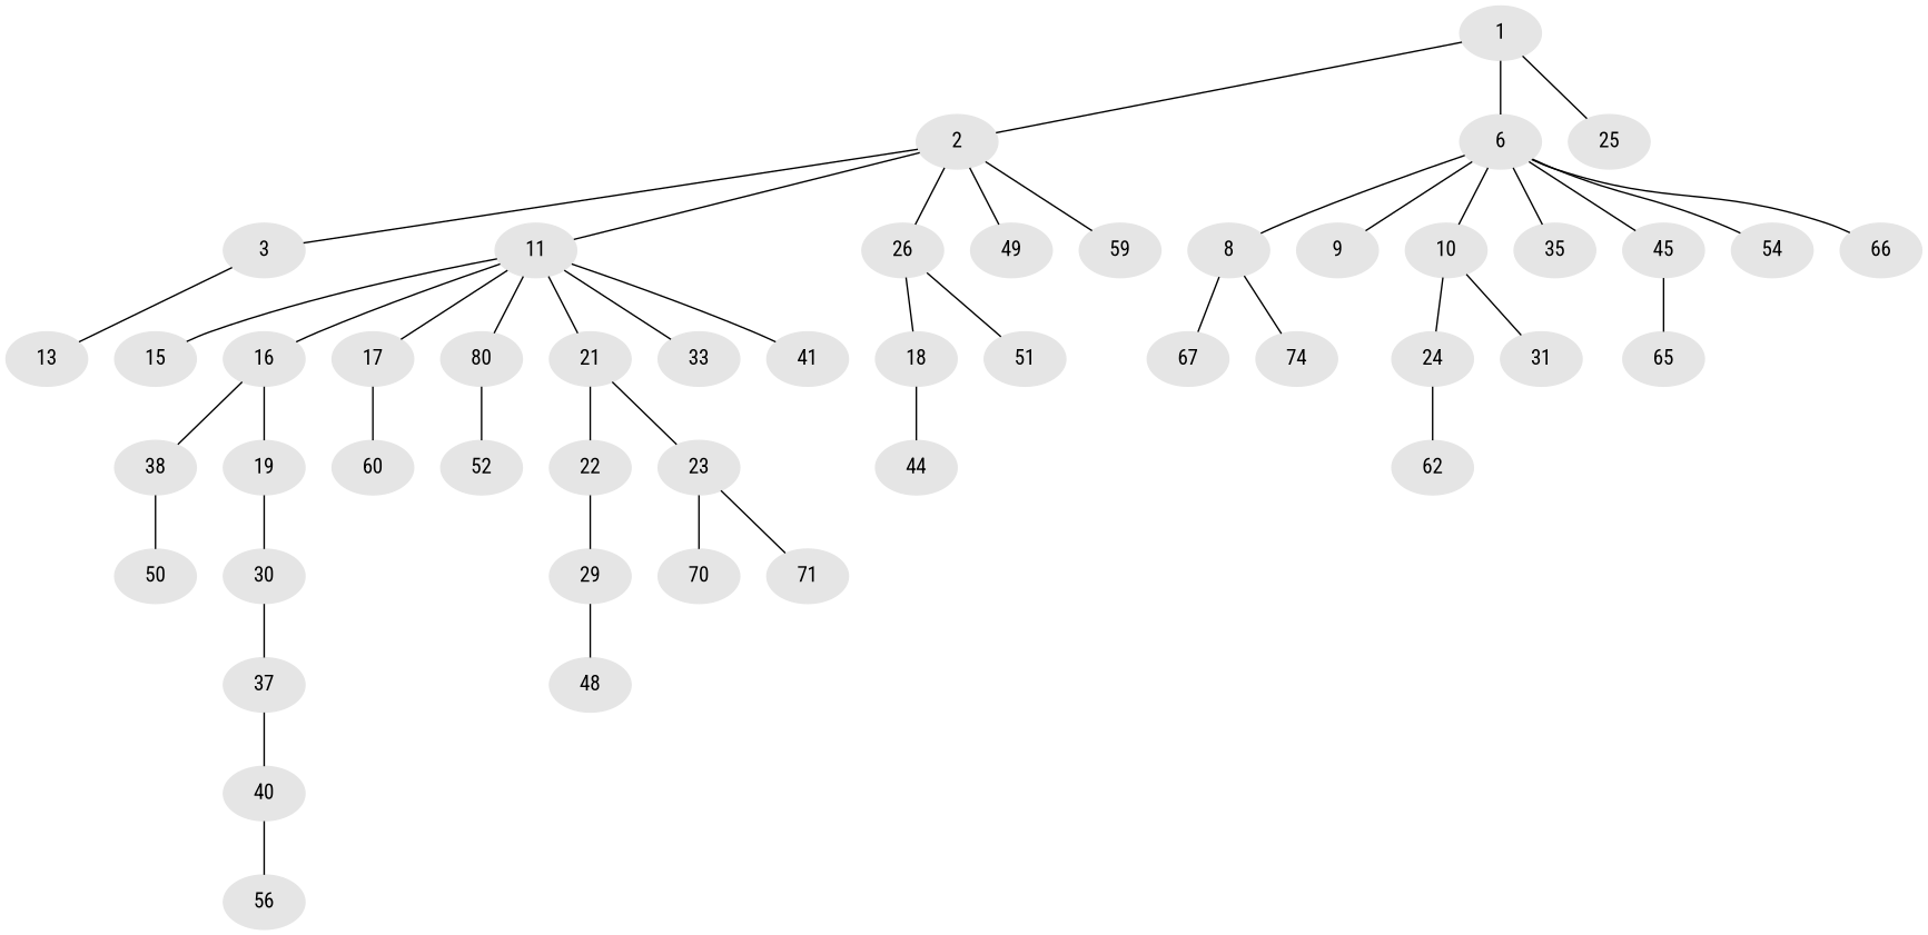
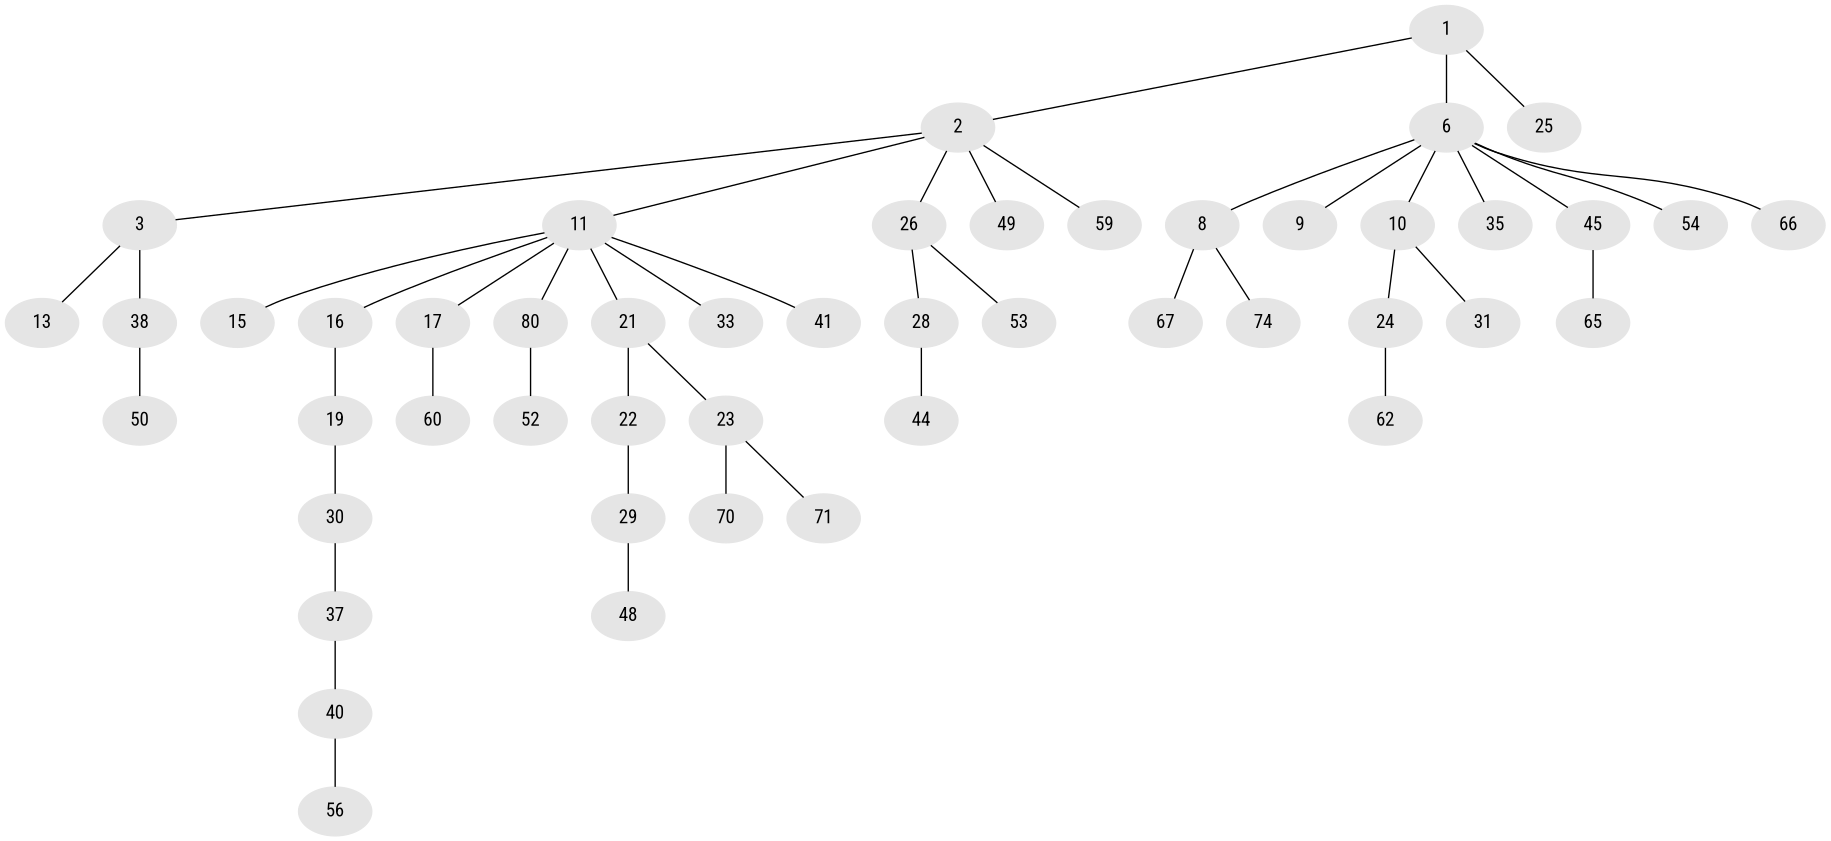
  graph {
    fontname="Roboto Condensed"
    node [color=gray90 fontname="Roboto Condensed" style=filled]
    edge [fontname="Roboto Condensed"]
    1 [super="+5"]
    2 [super="+4"]
    6 [super="+7"]
    25
    3 [super="+73"]
    11 [super="+12"]
    26
    49
    59 [super="+76"]
    8 [super="+72"]
    9 [super="+75"]
    10 [super="+39"]
    35
    45 [super="+63"]
    54
    66
    13
    38 [super="+69"]
    15
    16 [super="+18"]
    17
    n22 [label=80 super="+36"]
    21 [super="+64"]
    33
    41 [super="+42"]
-   28 [super="+34" label=18]
-   53 [label=51]
+   28 [super="+34"]
+   53
    50 [super="+51"]
    67
    74
    24 [super="+27"]
    31
    65
    62
    19 [super="+58"]
    60 [super="+68"]
    52
    22 [super="+61"]
    23 [super="+55"]
    30 [super="+32"]
    37 [super="+47"]
    29
    70
    71
    48
    44 [super="+57"]
    40 [super="+43"]
    56
    1 -- 2
    1 -- 6
    1 -- 25
    2 -- 3
    2 -- 11
    2 -- 26
    2 -- 49
    2 -- 59
    6 -- 8
    6 -- 9
    6 -- 10
    6 -- 35
    6 -- 45
    6 -- 54
    6 -- 66
    3 -- 13
-   16 -- 38
+   3 -- 38
    11 -- 15
    11 -- 16
    11 -- 17
    11 -- n22
    11 -- 21
    11 -- 33
    11 -- 41
    26 -- 28
    26 -- 53
    8 -- 67
    8 -- 74
    10 -- 24
    10 -- 31
    45 -- 65
    38 -- 50
    16 -- 19
    17 -- 60
    n22 -- 52
    21 -- 22
    21 -- 23
    28 -- 44
    24 -- 62
    19 -- 30
    22 -- 29
    23 -- 70
    23 -- 71
    30 -- 37
    37 -- 40
    29 -- 48
    40 -- 56
  }
